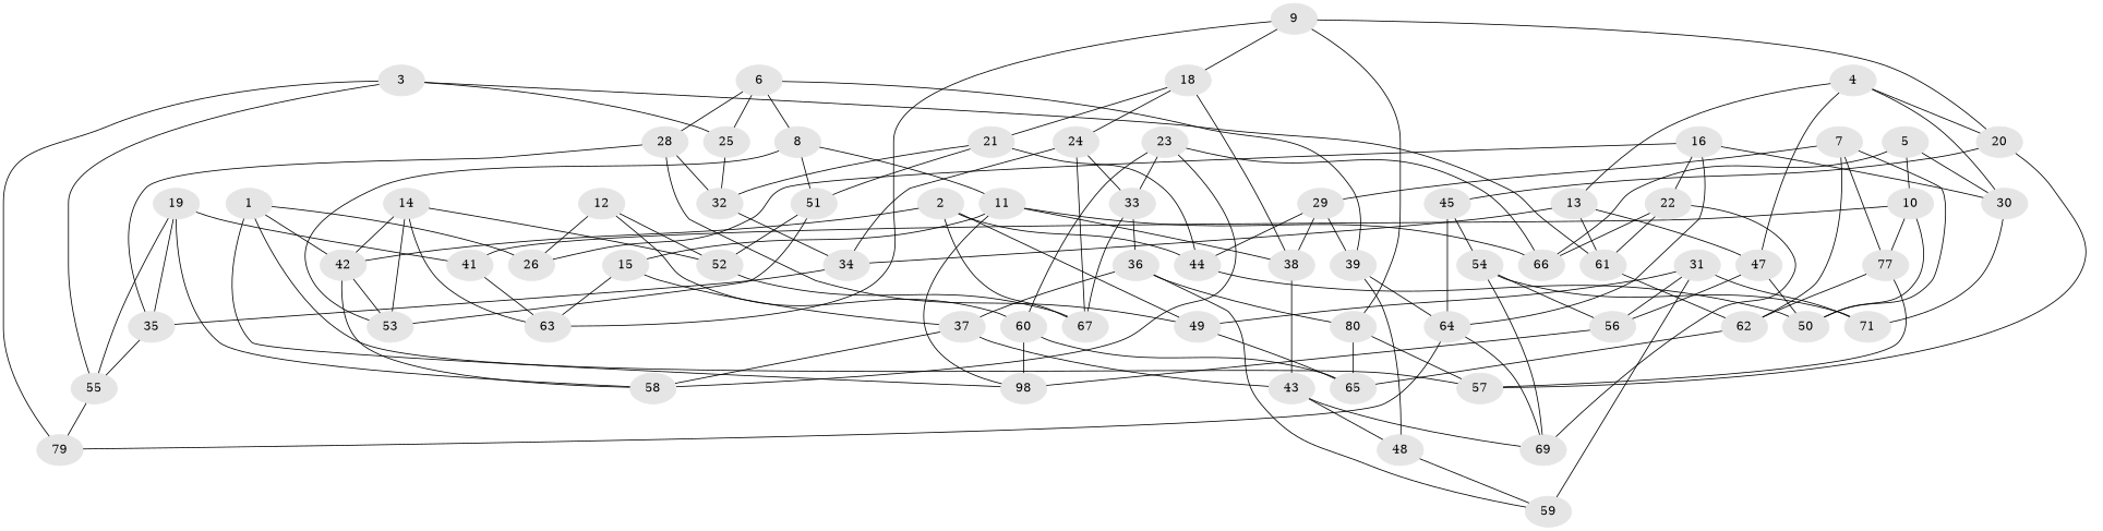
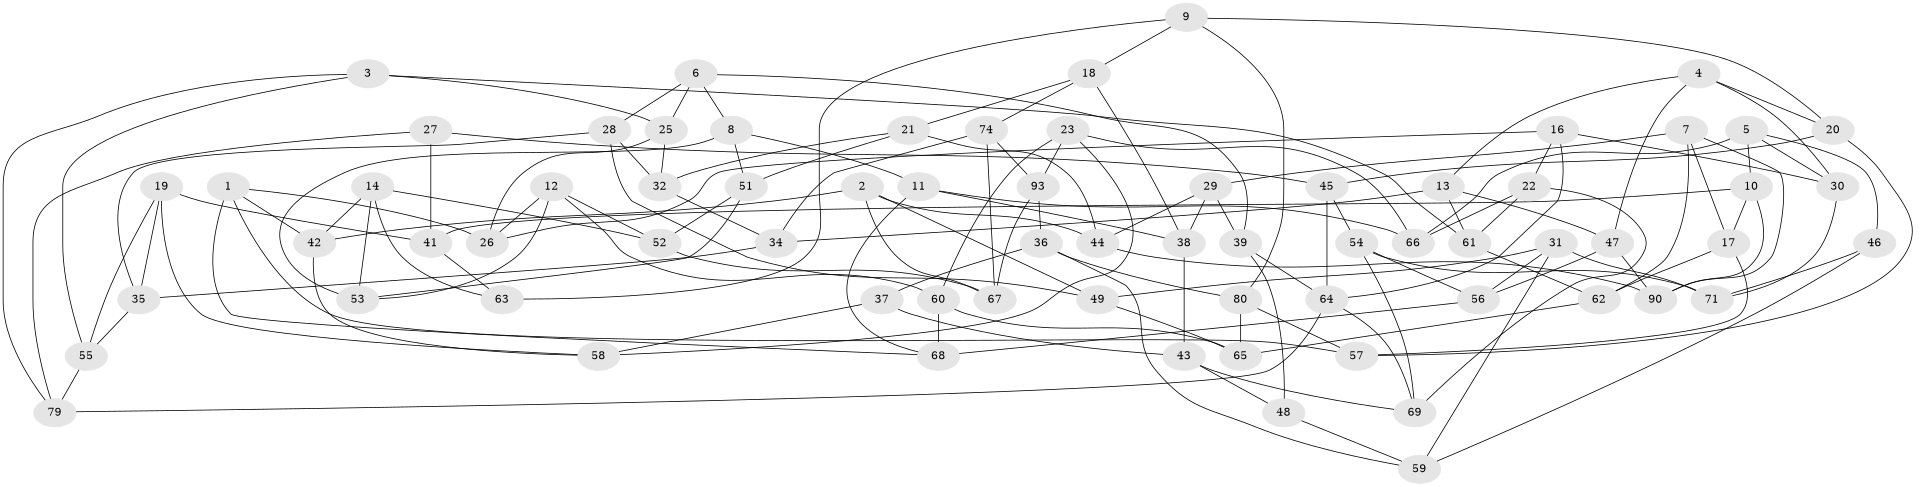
  graph {
    node [color=gray90 style=filled]
    1
    26
    42
    57
-   68 [label=98]
+   68
    58
    2
    44
    49
    67
-   50
+   50 [label=90]
    65
    3
    25
    55
    61
    n17 [label=79]
    32
    62
    4
    13
    20
    30
    47
    34
    45
    71
    56
    5
    10
+   46
    66
-   17 [label=77]
+   17
    41
    59
    6
    8
    28
    39
    11
    51
    53
    35
    48
    64
    7
    29
    38
-   15
    52
    9
    18
    n53 [label=80]
    63
    21
-   24
+   24 [label=74]
    37
    12
    60
    14
    43
    16
    22
    69
-   33
+   33 [label=93]
    19
    54
    23
    36
+   27
    31
    1 -- 26
    1 -- 42
    1 -- 57
    1 -- 68
    42 -- 58
    2 -- 42
    2 -- 44
    2 -- 49
    2 -- 67
    44 -- 50
    49 -- 65
    3 -- 25
    3 -- 55
    3 -- 61
    3 -- n17
+   25 -- 26
    25 -- 32
    55 -- n17
    61 -- 62
    32 -- 34
    62 -- 65
    4 -- 13
    4 -- 20
    4 -- 30
    4 -- 47
    13 -- 61
    13 -- 47
    13 -- 34
    20 -- 57
    20 -- 45
    30 -- 71
    47 -- 50
    47 -- 56
    34 -- 35
    45 -- 64
    45 -- 54
    56 -- 68
    5 -- 30
    5 -- 10
+   5 -- 46
    5 -- 66
    10 -- 50
    10 -- 17
    10 -- 41
+   46 -- 71
+   46 -- 59
    17 -- 57
    17 -- 62
    41 -- 63
    6 -- 25
    6 -- 8
    6 -- 28
    6 -- 39
    8 -- 11
    8 -- 51
    8 -- 53
    28 -- 49
    28 -- 32
    28 -- 35
    39 -- 48
    39 -- 64
    11 -- 68
    11 -- 66
    11 -- 38
-   11 -- 15
    51 -- 53
    51 -- 52
    35 -- 55
    48 -- 59
    64 -- n17
    64 -- 69
    7 -- 50
    7 -- 62
    7 -- 17
    7 -- 29
    29 -- 44
    29 -- 39
    29 -- 38
    38 -- 43
-   15 -- 63
-   15 -- 37
    52 -- 67
    9 -- 20
    9 -- 18
    9 -- n53
    9 -- 63
    18 -- 38
    18 -- 21
    18 -- 24
    n53 -- 57
    n53 -- 65
    21 -- 44
    21 -- 32
    21 -- 51
    24 -- 67
    24 -- 34
    24 -- 33
    37 -- 58
    37 -- 43
    12 -- 26
-   42 -- 53
+   12 -- 53
    12 -- 52
    12 -- 60
    60 -- 68
    60 -- 65
    14 -- 42
    14 -- 53
    14 -- 52
    14 -- 63
    43 -- 48
    43 -- 69
    16 -- 26
    16 -- 30
    16 -- 64
    16 -- 22
    22 -- 61
    22 -- 66
    22 -- 69
    33 -- 67
    33 -- 36
    19 -- 58
    19 -- 55
    19 -- 41
    19 -- 35
    54 -- 71
    54 -- 56
    54 -- 69
    23 -- 58
    23 -- 66
    23 -- 60
    23 -- 33
    36 -- 59
    36 -- n53
    36 -- 37
+   27 -- n17
+   27 -- 45
+   27 -- 41
    31 -- 49
    31 -- 71
    31 -- 56
    31 -- 59
  }
